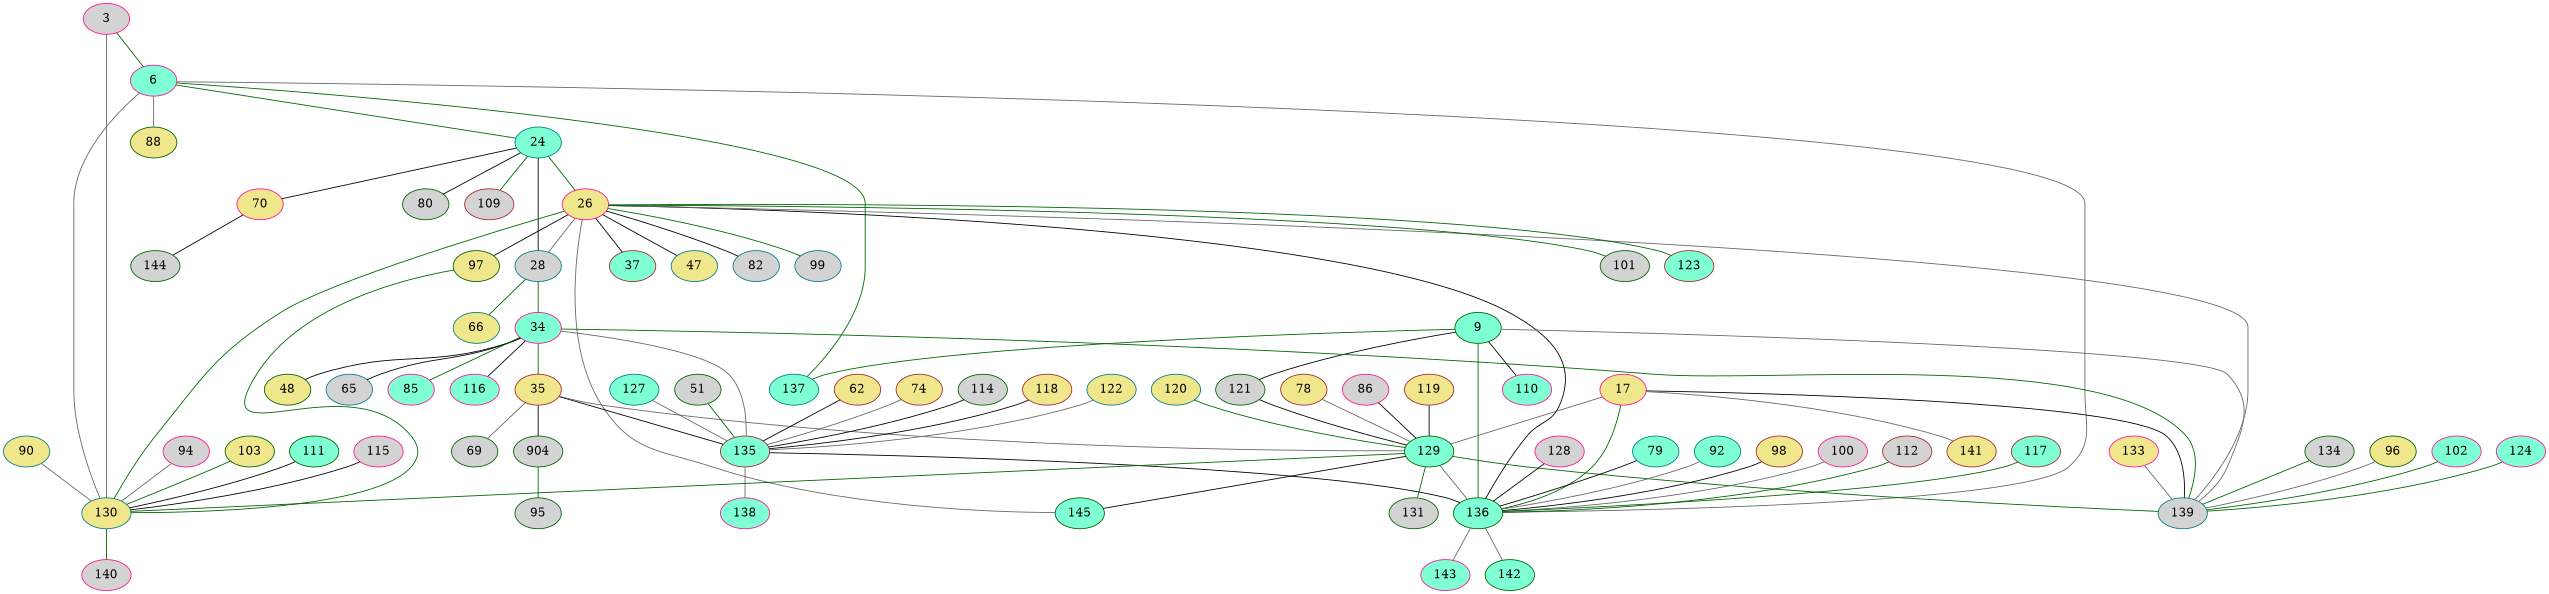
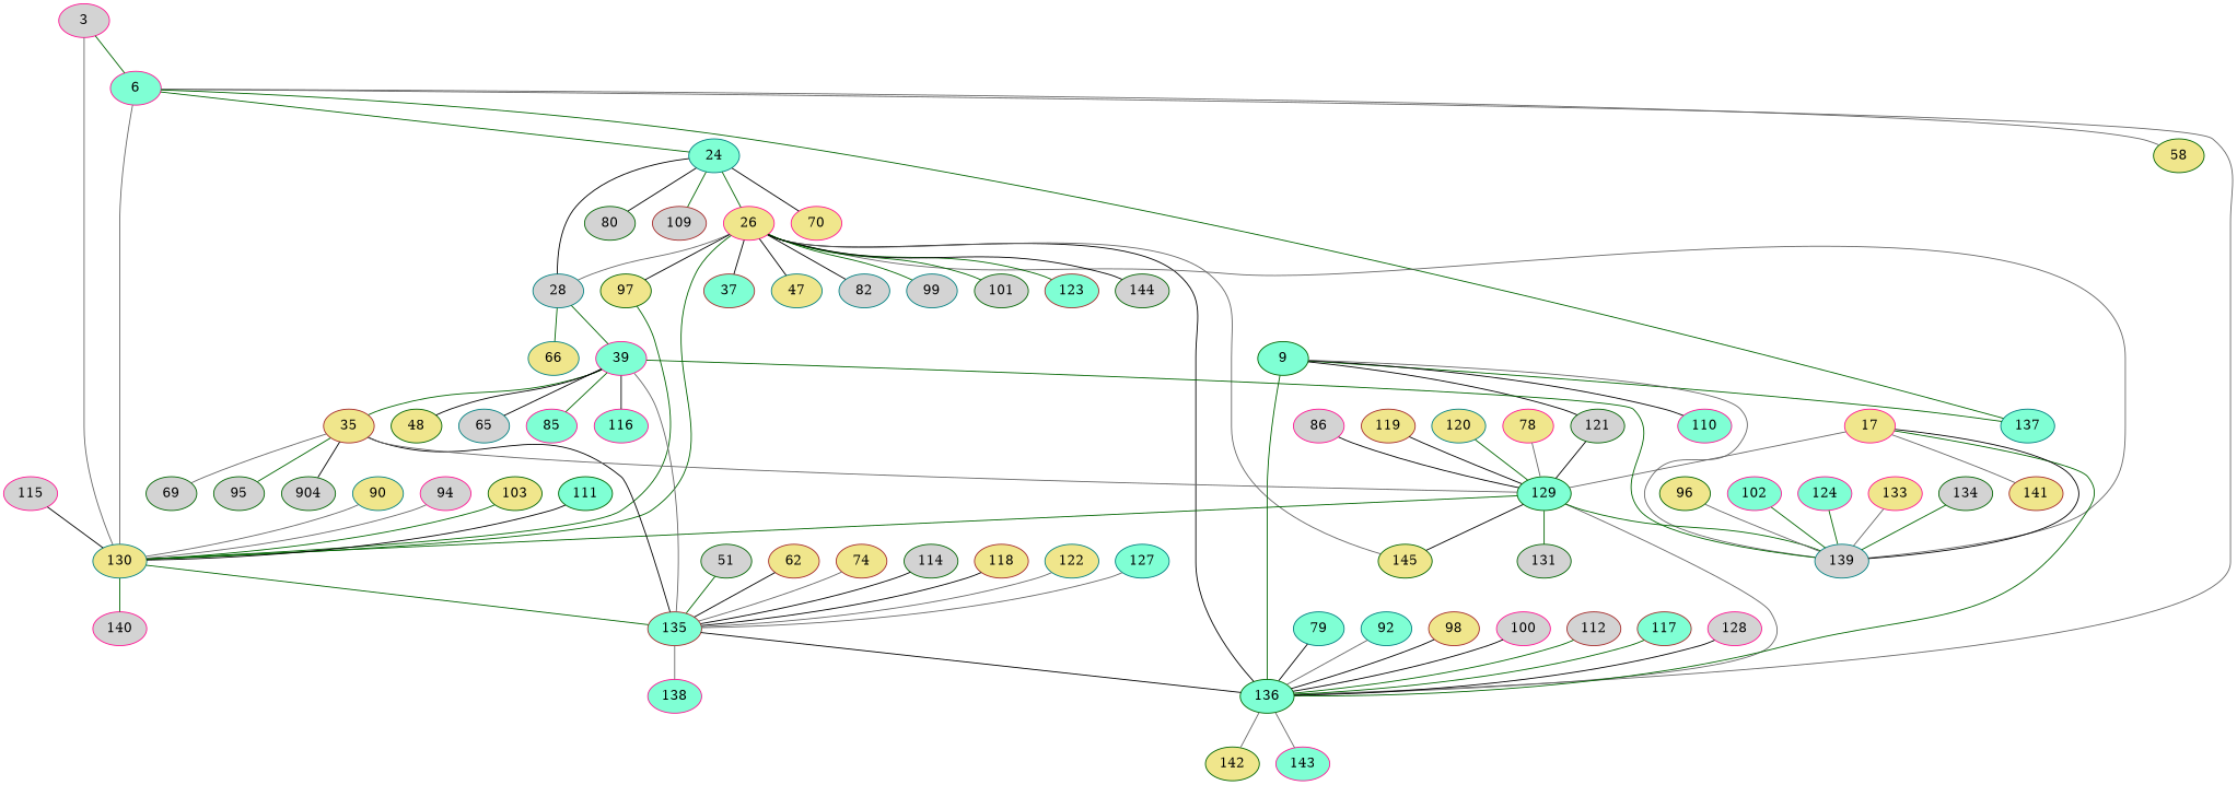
  graph {
    node [color=darkgreen fillcolor=lightgrey style=filled]
    edge [color=darkgreen]
    3 [color=deeppink super="+2"]
    6 [color=deeppink fillcolor=aquamarine super="+1"]
    130 [color=teal fillcolor=khaki super="+7+39+113+55+58+87"]
    24 [color=teal fillcolor=aquamarine super="+23"]
-   88 [fillcolor=khaki]
+   88 [fillcolor=khaki label=58]
    136 [fillcolor=aquamarine super="+132+126+73"]
    137 [color=teal fillcolor=aquamarine]
    135 [color=brown fillcolor=aquamarine super="+32+42"]
    140 [color=deeppink]
    26 [color=deeppink fillcolor=khaki super="+25"]
    28 [color=teal super="+27"]
    70 [color=deeppink fillcolor=khaki]
    80
    109 [color=brown]
-   142 [fillcolor=aquamarine]
+   142 [fillcolor=khaki]
    143 [color=deeppink fillcolor=aquamarine]
    9 [fillcolor=aquamarine super="+8"]
    110 [color=deeppink fillcolor=aquamarine]
    121
    139 [color=teal super="+125+18+43+46+63"]
    129 [fillcolor=aquamarine super="+21+36+59+71+72"]
    17 [color=deeppink fillcolor=khaki super="+15"]
    141 [color=brown fillcolor=khaki super="+93"]
-   145 [fillcolor=aquamarine]
+   145 [fillcolor=khaki]
    131 [super="+77"]
    37 [color=brown fillcolor=aquamarine]
    47 [color=teal fillcolor=khaki]
    82 [color=teal]
    97 [fillcolor=khaki super="+56"]
    99 [color=teal]
    101
    123 [color=brown fillcolor=aquamarine]
    144 [super="+52"]
-   34 [color=deeppink fillcolor=aquamarine super="+29"]
+   34 [color=deeppink fillcolor=aquamarine super="+29" label=39]
    66 [color=teal fillcolor=khaki]
    35 [color=brown fillcolor=khaki super="+33"]
    48 [fillcolor=khaki]
    65 [color=teal super="+57"]
    85 [color=deeppink fillcolor=aquamarine]
    116 [color=deeppink fillcolor=aquamarine]
    69
    95
    n43 [label=904]
    138 [color=deeppink fillcolor=aquamarine super="+91"]
    51
    62 [color=brown fillcolor=khaki]
    74 [color=brown fillcolor=khaki]
-   78 [color=brown fillcolor=khaki]
+   78 [color=deeppink fillcolor=khaki]
    79 [color=teal fillcolor=aquamarine]
    86 [color=deeppink]
    90 [color=teal fillcolor=khaki]
    92 [color=teal fillcolor=aquamarine]
    94 [color=deeppink]
    96 [fillcolor=khaki super="+75"]
    98 [color=brown fillcolor=khaki super="+89"]
    100 [color=deeppink]
    102 [color=deeppink fillcolor=aquamarine]
    103 [fillcolor=khaki super="+41"]
    111 [fillcolor=aquamarine]
    112 [color=brown]
    114
    115 [color=deeppink]
    117 [color=brown fillcolor=aquamarine super="+106"]
    118 [color=brown fillcolor=khaki]
    119 [color=brown fillcolor=khaki]
    120 [color=teal fillcolor=khaki]
    122 [color=teal fillcolor=khaki]
    124 [color=deeppink fillcolor=aquamarine super="+105"]
    127 [color=teal fillcolor=aquamarine]
    128 [color=deeppink]
    133 [color=deeppink fillcolor=khaki]
    134
    3 -- 6 [weight=4]
    3 -- 130 [color=gray40 weight=6]
    6 -- 130 [color=gray40 weight=6]
    6 -- 24
    6 -- 88 [color=gray40]
    6 -- 136 [color=gray40]
    6 -- 137
+   130 -- 135
    130 -- 140
    24 -- 26 [weight=6]
    24 -- 28 [color=black weight=4]
    24 -- 70 [color=black]
    24 -- 80 [color=black]
    24 -- 109
    136 -- 142 [color=gray40]
    136 -- 143 [color=gray40]
    135 -- 136 [color=black weight=2]
    135 -- 138 [color=gray40]
    26 -- 130
    26 -- 136 [color=black weight=2]
    26 -- 28 [color=gray40 weight=6]
    26 -- 139 [color=gray40 weight=2]
    26 -- 145 [color=gray40]
    26 -- 37 [color=black]
    26 -- 47 [color=black]
    26 -- 82 [color=black]
    26 -- 97 [color=black weight=2]
    26 -- 99
    26 -- 101
    26 -- 123
-   70 -- 144 [color=black]
+   26 -- 144 [color=black]
    28 -- 34
    28 -- 66
    9 -- 136 [weight=10]
    9 -- 137
    9 -- 110 [color=black]
    9 -- 121 [color=black]
    9 -- 139 [color=gray40]
    121 -- 129 [color=black]
    129 -- 130
    129 -- 136 [color=gray40 weight=3]
    129 -- 139 [weight=6]
    129 -- 145 [color=black]
    129 -- 131
    17 -- 136
    17 -- 139 [color=black weight=4]
    17 -- 129 [color=gray40 weight=6]
    17 -- 141 [color=gray40]
    97 -- 130
    34 -- 135 [color=gray40 weight=6]
    34 -- 139
    34 -- 35 [weight=4]
    34 -- 48 [color=black]
    34 -- 65 [color=black]
    34 -- 85
    34 -- 116 [color=black]
    35 -- 135 [color=black weight=6]
    35 -- 129 [color=gray40]
    35 -- 69 [color=gray40]
-   n43 -- 95
+   35 -- 95
    35 -- n43 [color=black]
    51 -- 135
    62 -- 135 [color=black]
    74 -- 135 [color=gray40]
    78 -- 129 [color=gray40]
    79 -- 136 [color=black]
    86 -- 129 [color=black]
    90 -- 130 [color=gray40]
    92 -- 136 [color=gray40]
    94 -- 130 [color=gray40]
    96 -- 139 [color=gray40]
    98 -- 136 [color=black]
-   100 -- 136 [color=gray40]
+   100 -- 136 [color=black]
    102 -- 139
    103 -- 130
    111 -- 130 [color=black]
    112 -- 136
    114 -- 135 [color=black]
    115 -- 130 [color=black]
    117 -- 136
    118 -- 135 [color=black]
    119 -- 129 [color=black]
    120 -- 129
    122 -- 135 [color=gray40]
    124 -- 139
    127 -- 135 [color=gray40]
    128 -- 136 [color=black]
    133 -- 139 [color=gray40]
    134 -- 139
  }
